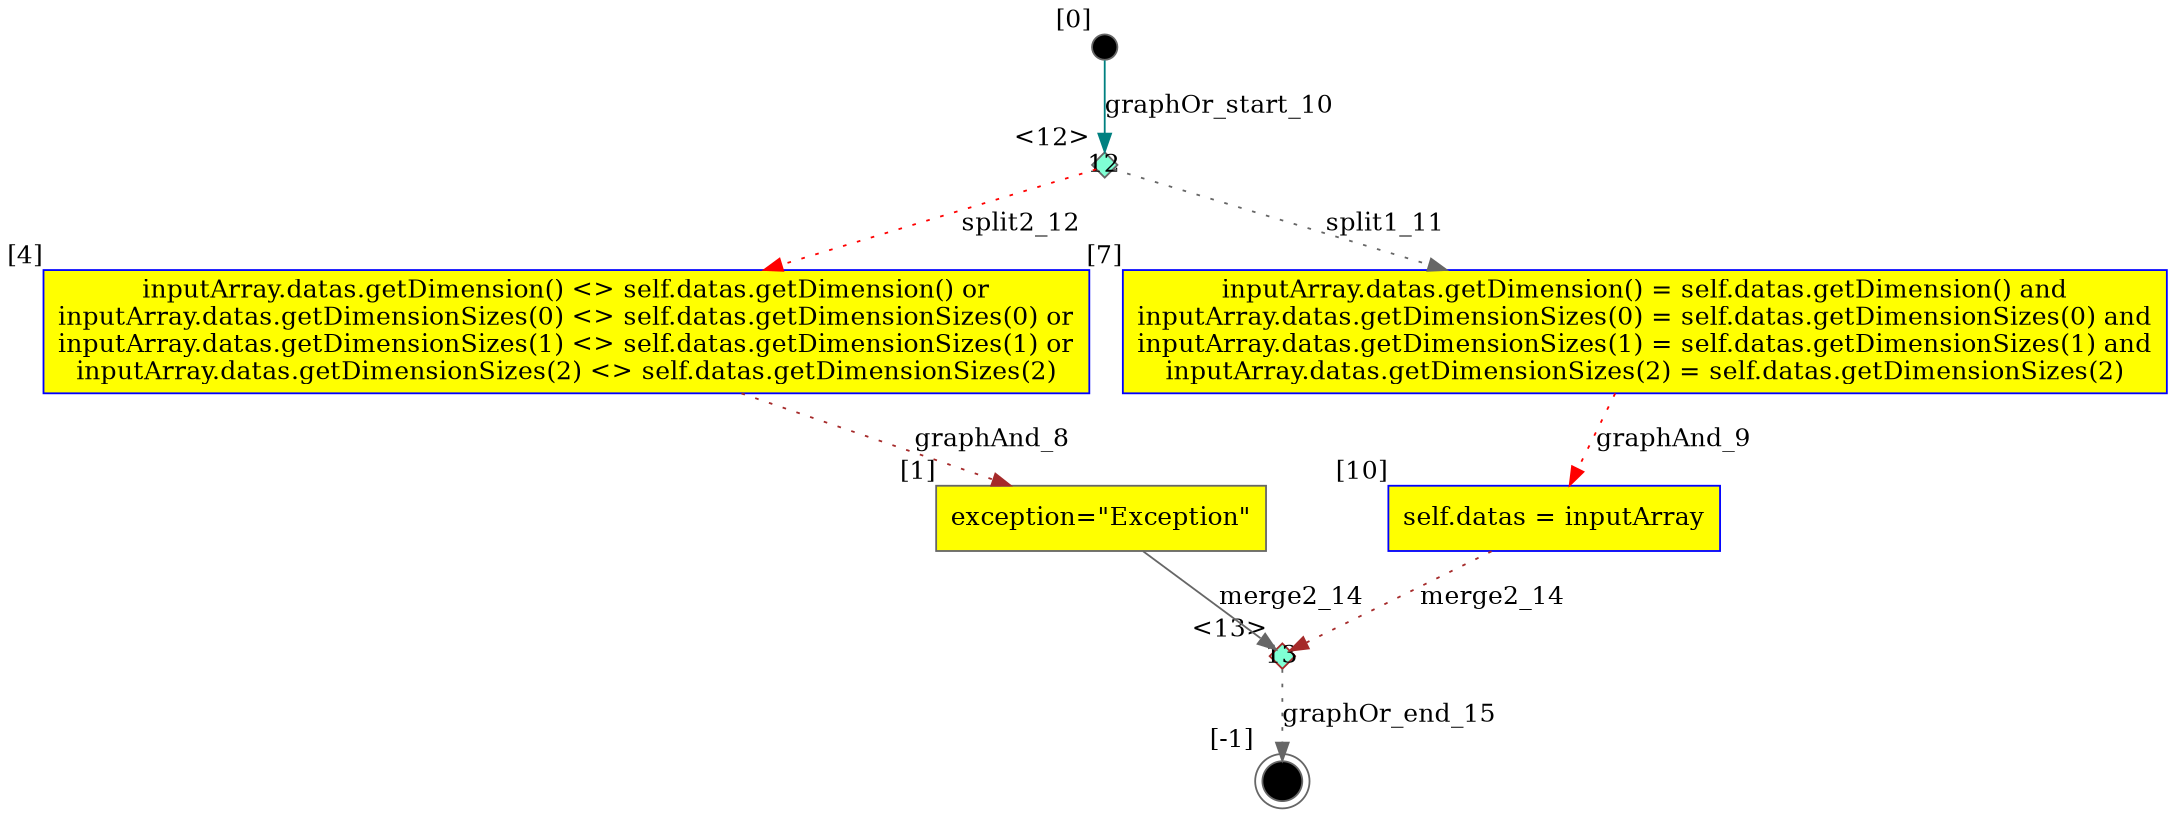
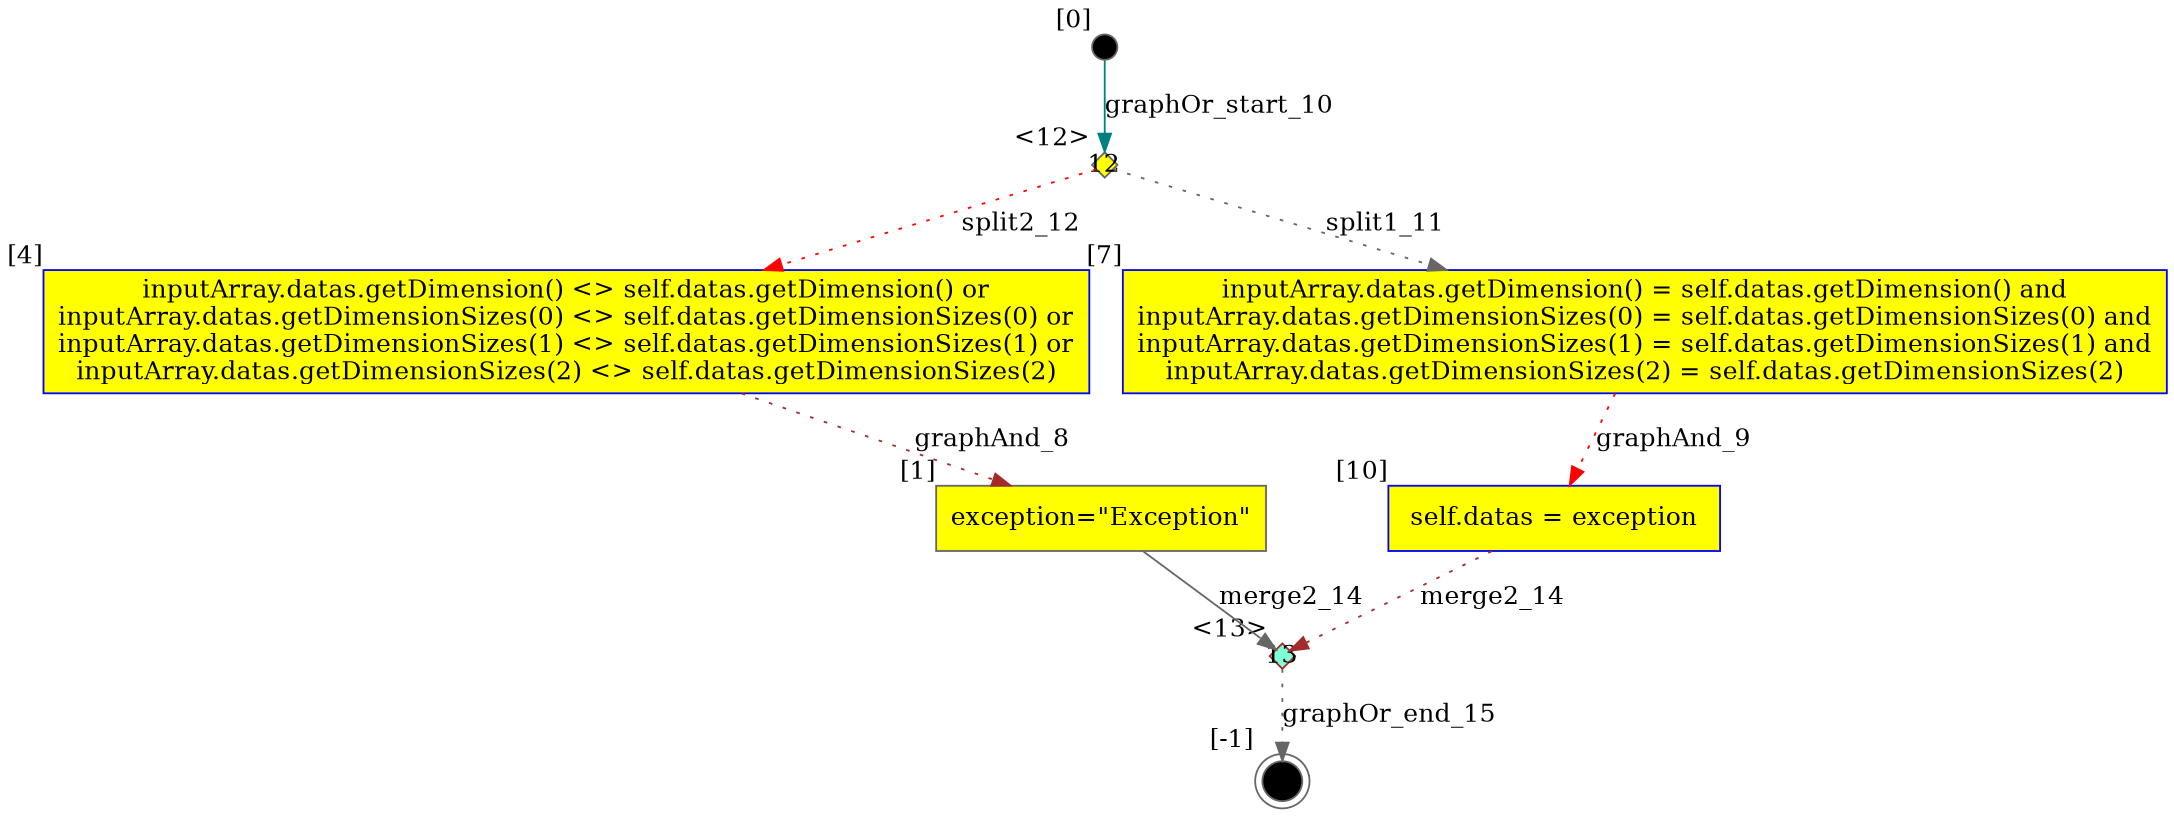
  digraph {
    node [color=gray40 fillcolor=yellow shape=box style=filled]
    edge [color=gray40 style=dotted]
    n1 [label="exception=\"Exception\"" xlabel="[1]"]
    13 [color=brown fillcolor=aquamarine fixedsize=true height=.2 shape=diamond width=.2 xlabel="<13>"]
    2 [fillcolor=black fixedsize=true height=.2 shape=doublecircle width=.2 xlabel="[-1]"]
    n4 [color=blue label="inputArray.datas.getDimension() <> self.datas.getDimension() or\ninputArray.datas.getDimensionSizes(0) <> self.datas.getDimensionSizes(0) or\ninputArray.datas.getDimensionSizes(1) <> self.datas.getDimensionSizes(1) or\ninputArray.datas.getDimensionSizes(2) <> self.datas.getDimensionSizes(2)\n" xlabel="[4]"]
    6 [fillcolor=black fixedsize=true height=.2 shape=circle width=.2 xlabel="[0]"]
-   12 [fillcolor=aquamarine fixedsize=true height=.2 shape=diamond width=.2 xlabel="<12>"]
+   12 [fixedsize=true height=.2 shape=diamond width=.2 xlabel="<12>"]
    n7 [color=blue label="inputArray.datas.getDimension() = self.datas.getDimension() and\ninputArray.datas.getDimensionSizes(0) = self.datas.getDimensionSizes(0) and\ninputArray.datas.getDimensionSizes(1) = self.datas.getDimensionSizes(1) and\ninputArray.datas.getDimensionSizes(2) = self.datas.getDimensionSizes(2)\n" xlabel="[7]"]
-   n8 [color=blue label="self.datas = inputArray" xlabel="[10]"]
+   n8 [color=blue label="self.datas = exception" xlabel="[10]"]
    n1 -> 13 [label=merge2_14 style=solid]
    13 -> 2 [label=graphOr_end_15]
    n4 -> n1 [color=brown label=graphAnd_8]
    6 -> 12 [color=teal label=graphOr_start_10 style=solid]
    12 -> n4 [color=red label=split2_12]
    12 -> n7 [label=split1_11]
    n7 -> n8 [color=red label=graphAnd_9]
    n8 -> 13 [color=brown label=merge2_14]
  }
